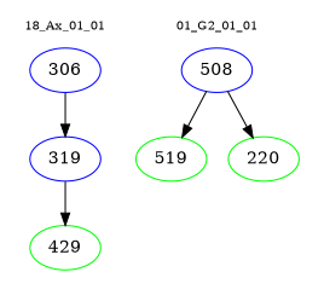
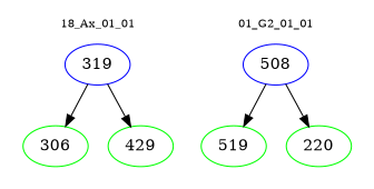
  digraph {
    node [color=green]
    edge [color=black]
    n1 [color=blue label=319]
-   n2 [color=blue label=306]
+   n2 [label=306]
    n3 [label=429]
    n4 [color=blue label=508]
    n5 [label=519]
    n6 [label=220]
    subgraph cluster_1 {
      color=white
      fontsize=10
      label="18_Ax_01_01"
      n1
      n2
      n3
    }
    subgraph cluster_2 {
      color=white
      fontsize=10
      label="01_G2_01_01"
      n4
      n5
      n6
    }
-   n2 -> n1
+   n1 -> n2
    n1 -> n3
    n4 -> n5
    n4 -> n6
  }
